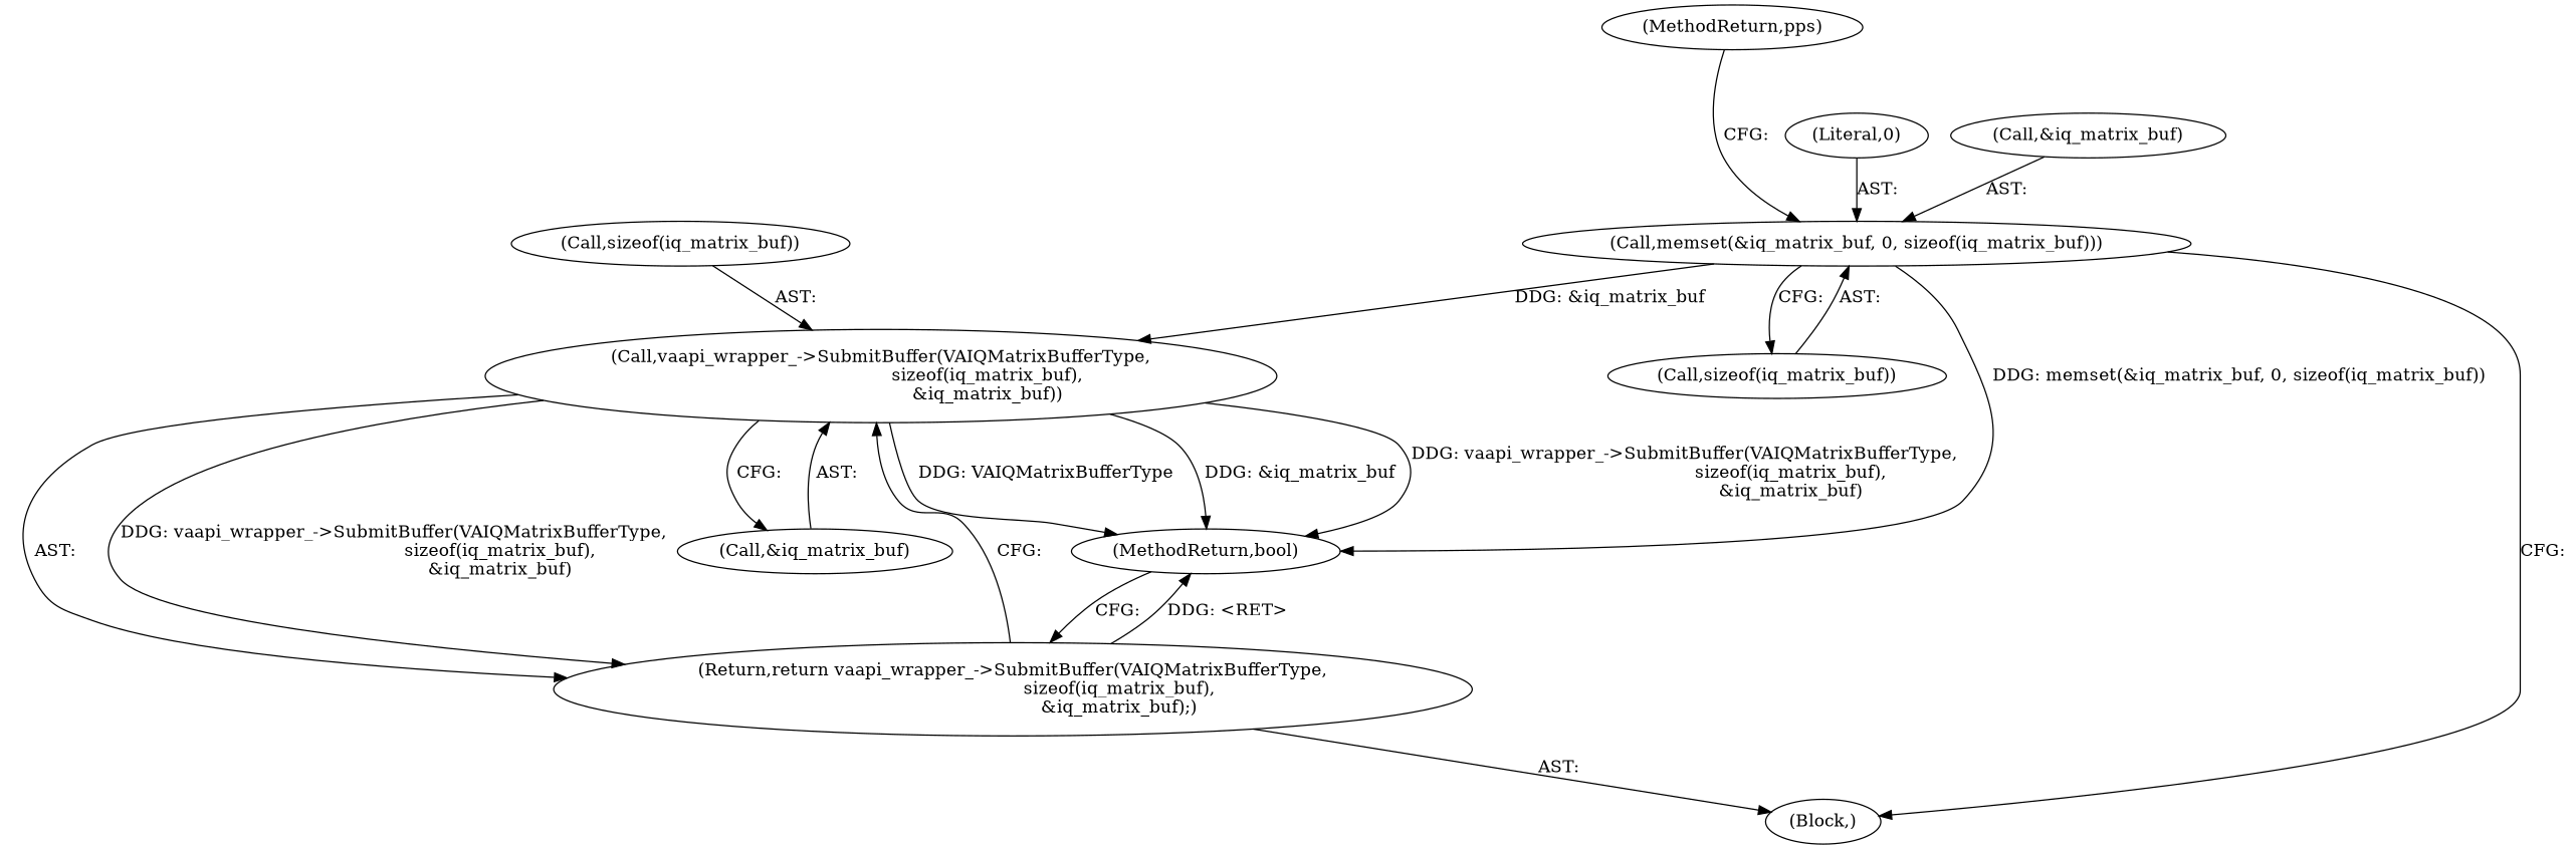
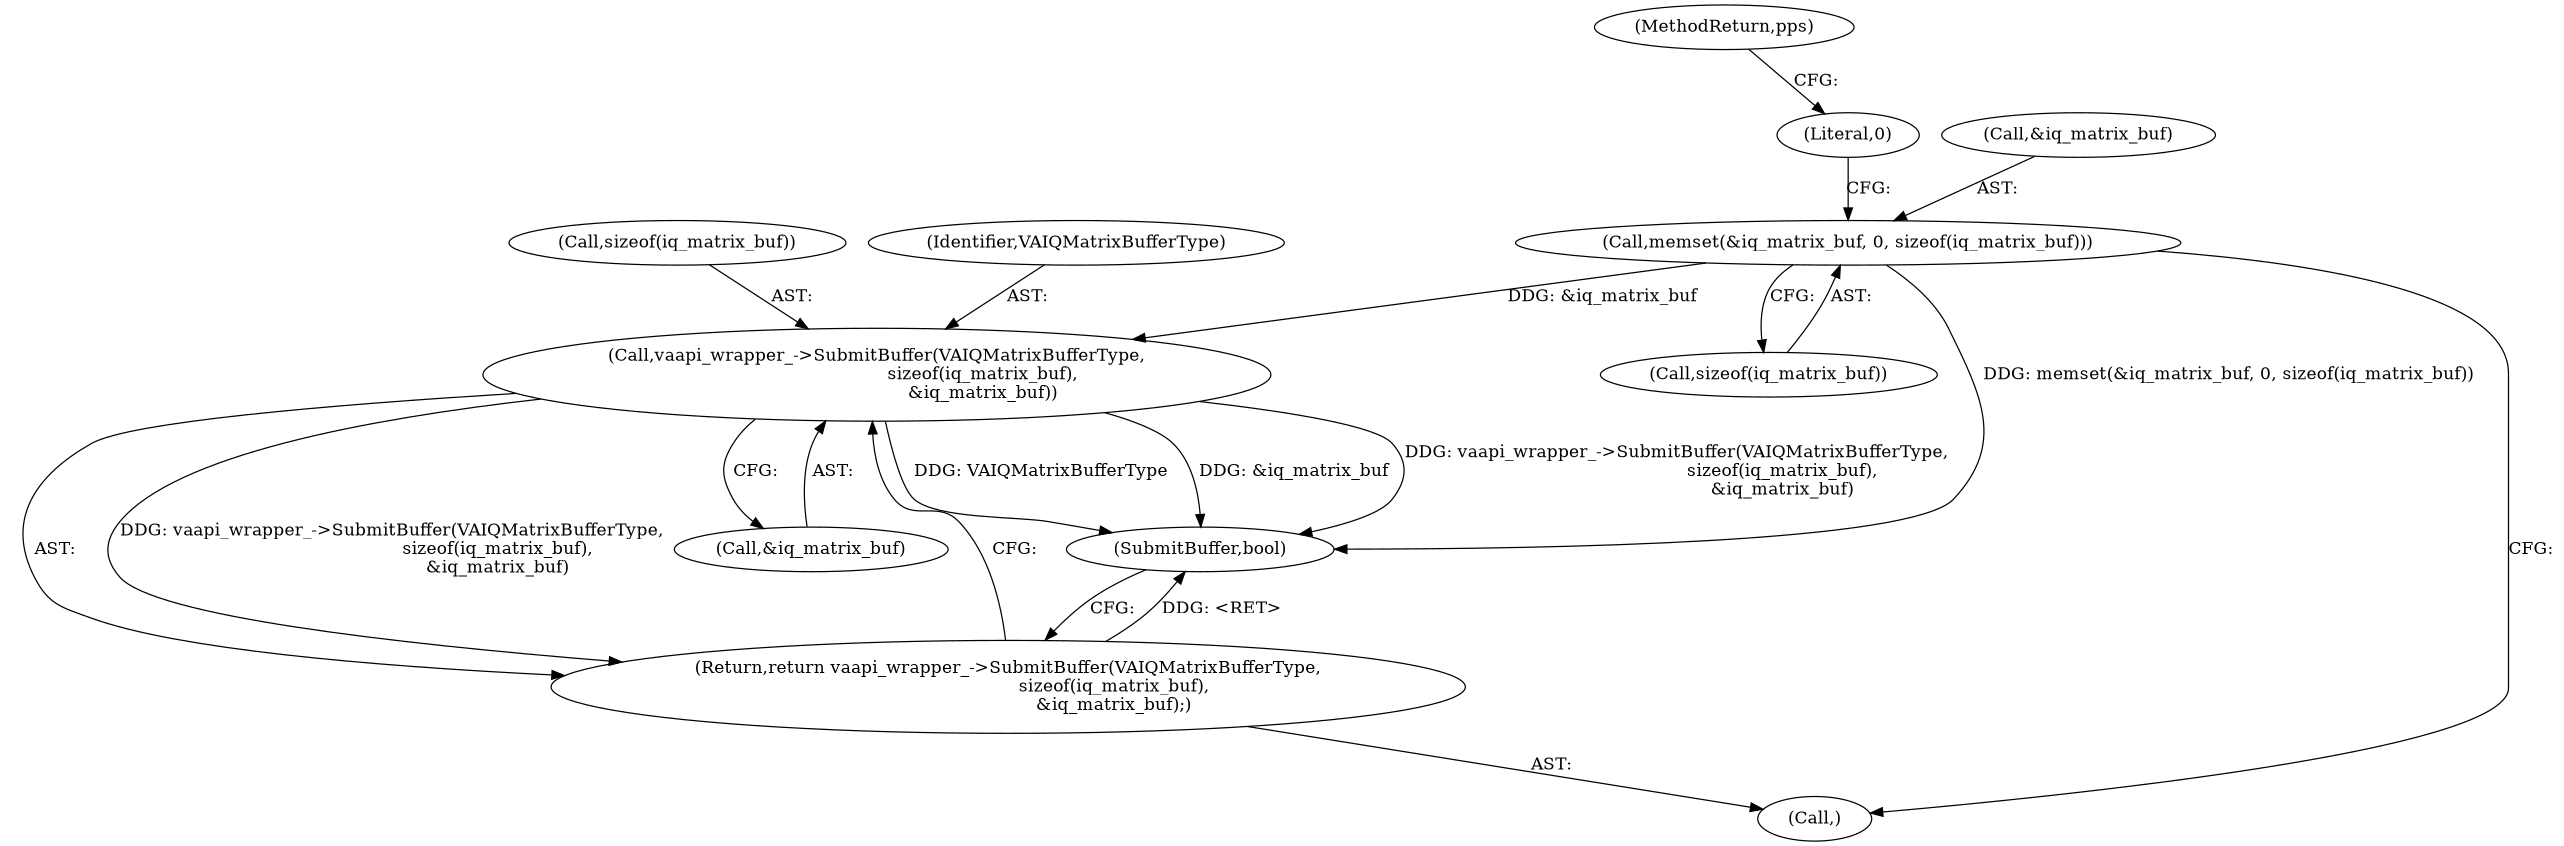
  digraph {
    n1 [label="(Call,memset(&iq_matrix_buf, 0, sizeof(iq_matrix_buf)))"]
    n2 [label="(Call,vaapi_wrapper_->SubmitBuffer(VAIQMatrixBufferType,\n                                      sizeof(iq_matrix_buf),\n                                      &iq_matrix_buf))"]
-   n3 [label="(Block,)"]
+   n3 [label="(Call,)"]
    n4 [label="(Call,sizeof(iq_matrix_buf))"]
-   n5 [label="(MethodReturn,bool)"]
+   n5 [label="(SubmitBuffer,bool)"]
    n6 [label="(Return,return vaapi_wrapper_->SubmitBuffer(VAIQMatrixBufferType,\n                                      sizeof(iq_matrix_buf),\n                                      &iq_matrix_buf);)"]
    n7 [label="(Call,&iq_matrix_buf)"]
    n8 [label="(MethodReturn,pps)"]
    n9 [label="(Call,sizeof(iq_matrix_buf))"]
    n10 [label="(Call,&iq_matrix_buf)"]
    n11 [label="(Literal,0)"]
+   n12 [label="(Identifier,VAIQMatrixBufferType)"]
    n1 -> n2 [label="DDG: &iq_matrix_buf"]
    n1 -> n3 [label="CFG: "]
    n1 -> n4 [label="CFG: "]
    n1 -> n5 [label="DDG: memset(&iq_matrix_buf, 0, sizeof(iq_matrix_buf))"]
    n2 -> n5 [label="DDG: &iq_matrix_buf"]
    n2 -> n5 [label="DDG: vaapi_wrapper_->SubmitBuffer(VAIQMatrixBufferType,\n                                      sizeof(iq_matrix_buf),\n                                      &iq_matrix_buf)"]
    n2 -> n5 [label="DDG: VAIQMatrixBufferType"]
    n2 -> n6 [label="AST: "]
    n2 -> n6 [label="DDG: vaapi_wrapper_->SubmitBuffer(VAIQMatrixBufferType,\n                                      sizeof(iq_matrix_buf),\n                                      &iq_matrix_buf)"]
    n2 -> n7 [label="CFG: "]
    n4 -> n1 [label="AST: "]
    n5 -> n6 [label="CFG: "]
    n6 -> n2 [label="CFG: "]
    n6 -> n3 [label="AST: "]
    n6 -> n5 [label="DDG: <RET>"]
    n7 -> n2 [label="AST: "]
-   n8 -> n1 [label="CFG: "]
+   n8 -> n11 [label="CFG: "]
    n9 -> n2 [label="AST: "]
    n10 -> n1 [label="AST: "]
-   n11 -> n1 [label="AST: "]
+   n11 -> n1 [label="CFG: "]
+   n12 -> n2 [label="AST: "]
  }
